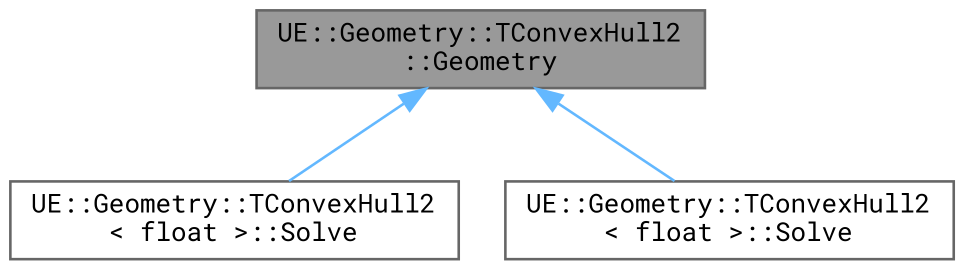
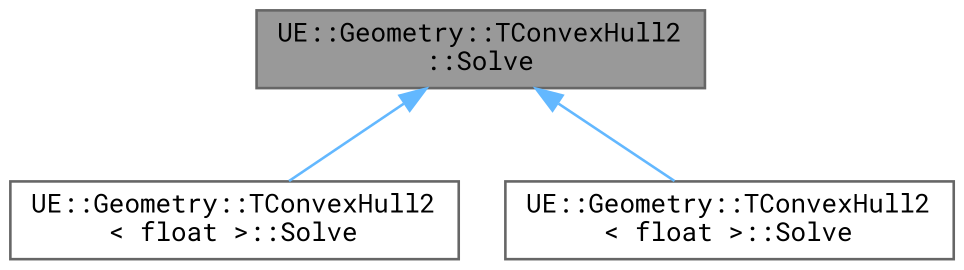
  digraph {
    rankdir=TB
    fontname="Roboto Mono"
    node [color=grey40 fillcolor=white fontname="Roboto Mono" fontsize=10 shape=box style=filled]
    edge [color=steelblue1 dir=back fontname="Roboto Mono" fontsize=10 labelfontname=Helvetica labelfontsize=10 style=solid]
-   n1 [color=gray40 fillcolor=grey60 fontcolor=black height=0.2 label="UE::Geometry::TConvexHull2\l::Geometry" width=0.4]
+   n1 [color=gray40 fillcolor=grey60 fontcolor=black height=0.2 label="UE::Geometry::TConvexHull2\l::Solve" width=0.4]
    n2 [height=0.2 label="UE::Geometry::TConvexHull2\l\< float \>::Solve" width=0.4]
    n3 [height=0.2 label="UE::Geometry::TConvexHull2\l\< float \>::Solve" width=0.4]
    n1 -> n2
    n1 -> n3
  }
